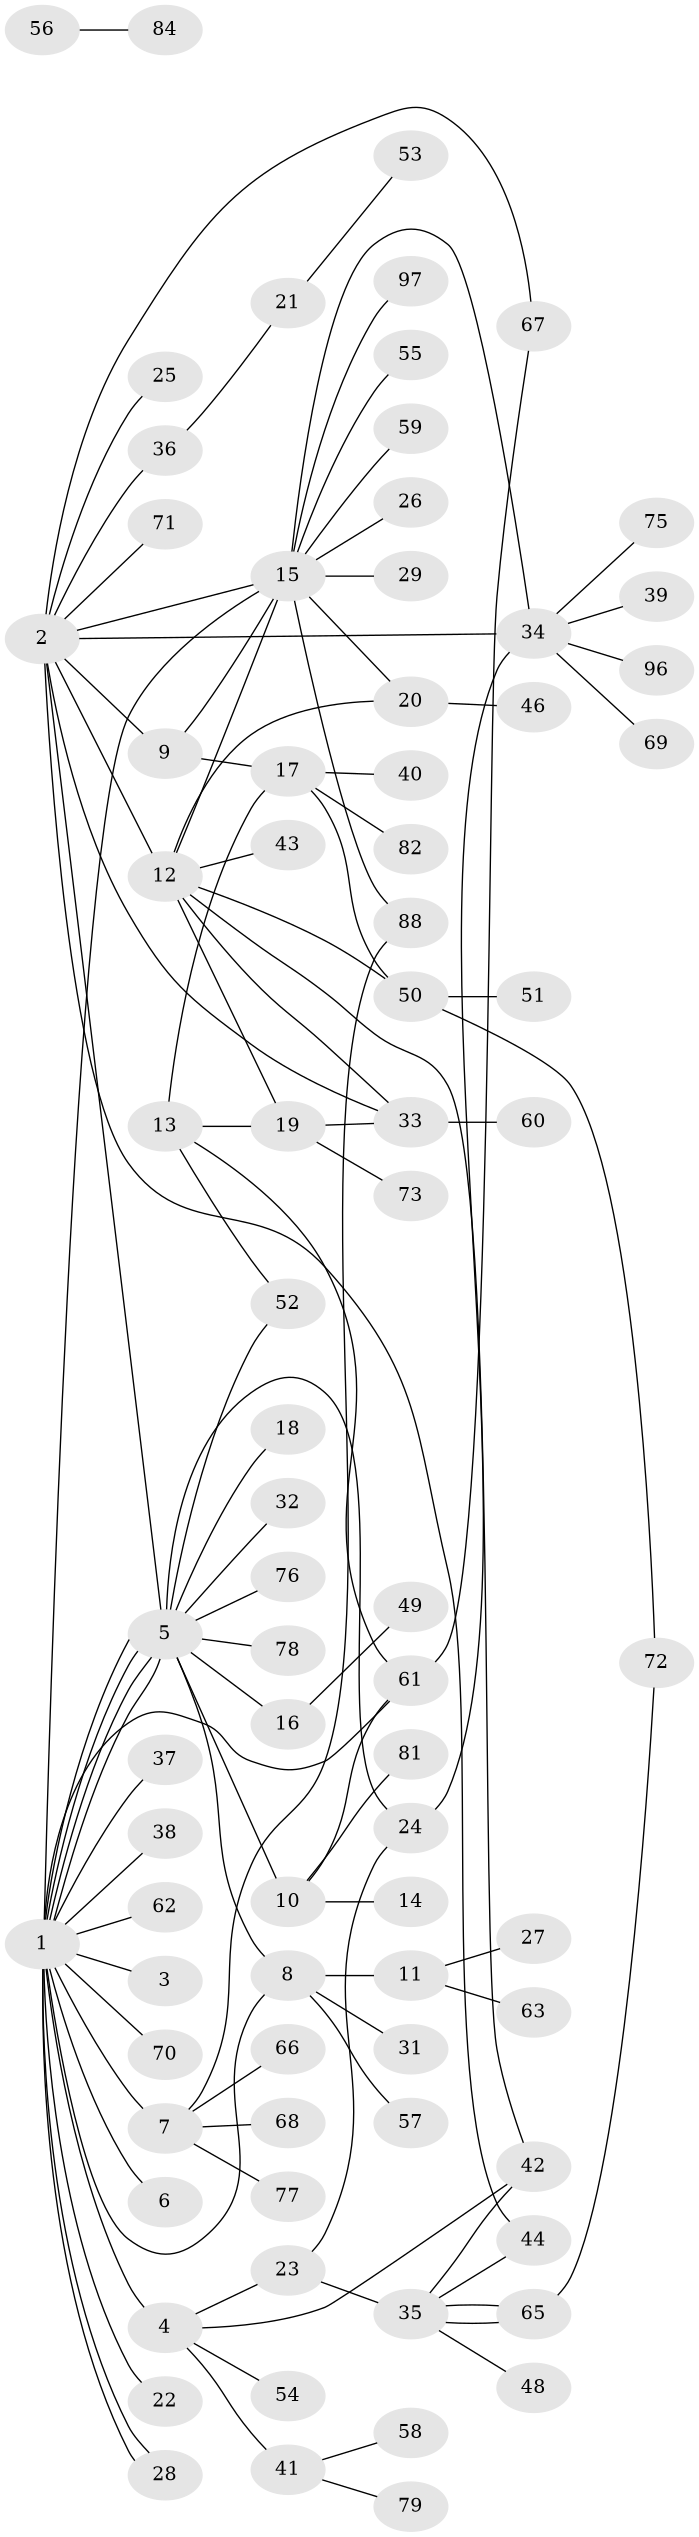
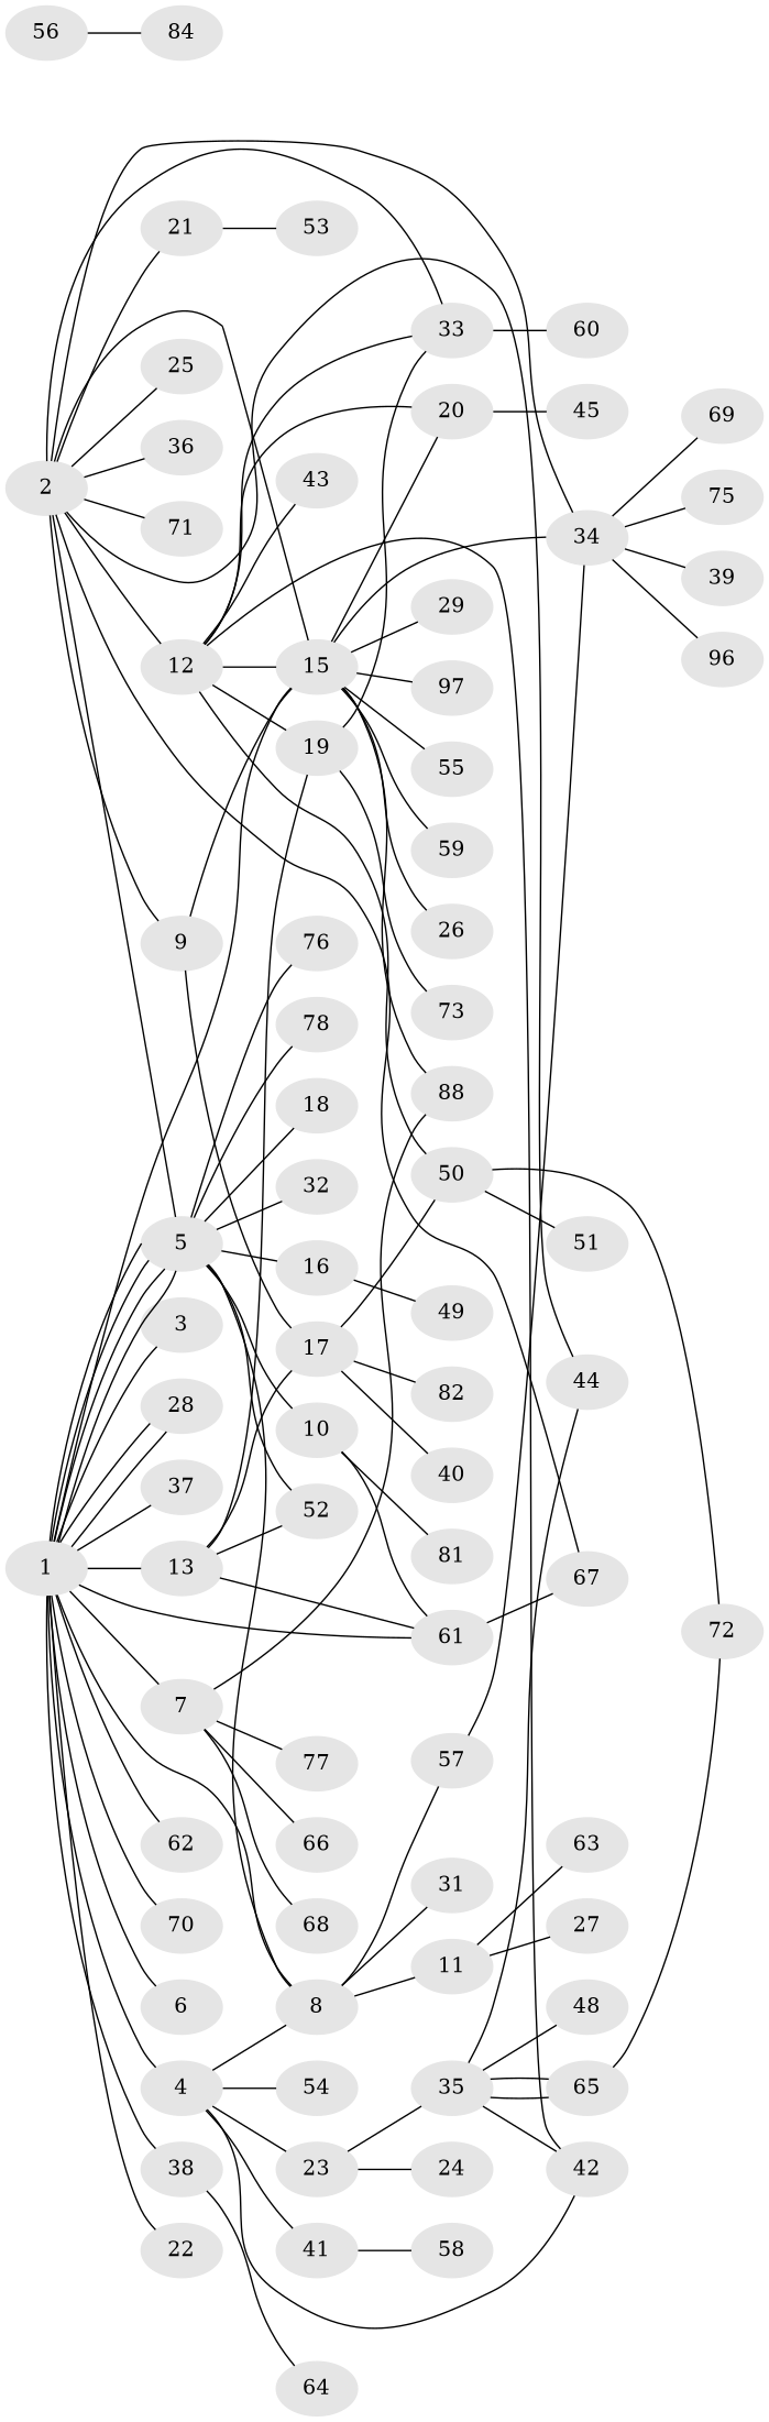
  graph {
    rankdir=LR
    node [color=gray90 style=filled]
    1
    3
    4
    5
    6
    7
    8
    13
    15
    22
    28
    37
    38
    61
    62
    70
    2
    9
    12
    21
    25
    33
    34
    36
    44
    67
    71
    23
    41
    42
    54
    10
    16
    18
    24
    32
    52
    76
    78
    66
    68
    77
    n43 [label=88]
    11
    31
    57
    17
    19
    20
    26
    29
    n52 [label=97]
    55
    59
+   64
    43
    50
    53
    60
    39
    n61 [label=96]
    69
    75
    35
    58
-   79
-   14
    81
    49
    27
    63
    40
    82
    73
-   45 [label=46]
+   45
    51
    72
    48
    65
    n80 [label=84]
    56
    1 -- 3
    1 -- 4
    1 -- 5
    1 -- 5
    1 -- 5
    1 -- 5
    1 -- 6
    1 -- 7
    1 -- 8
+   1 -- 13
    1 -- 15
    1 -- 22
    1 -- 28
    1 -- 28
    1 -- 37
    1 -- 38
    1 -- 61
    1 -- 62
    1 -- 70
+   4 -- 8
    4 -- 23
    4 -- 41
    4 -- 42
    4 -- 54
    5 -- 8
    5 -- 10
    5 -- 16
    5 -- 18
-   5 -- 24
    5 -- 32
    5 -- 52
    5 -- 76
    5 -- 78
    7 -- 66
    7 -- 68
    7 -- 77
    7 -- n43
    8 -- 11
    8 -- 31
    8 -- 57
    13 -- 61
    13 -- 52
    13 -- 17
    13 -- 19
    15 -- 34
    15 -- n43
    15 -- 20
    15 -- 26
    15 -- 29
    15 -- n52
    15 -- 55
    15 -- 59
+   38 -- 64
    61 -- 67
    2 -- 5
    2 -- 15
    2 -- 9
    2 -- 12
-   36 -- 21
+   2 -- 21
    2 -- 25
    2 -- 33
    2 -- 34
    2 -- 36
    2 -- 44
    2 -- 67
    2 -- 71
    9 -- 15
    9 -- 17
    12 -- 15
    12 -- 33
    12 -- 42
    12 -- 19
    12 -- 20
    12 -- 43
    12 -- 50
    21 -- 53
    33 -- 60
    34 -- 39
    34 -- n61
    34 -- 69
    34 -- 75
    23 -- 24
    23 -- 35
    41 -- 58
-   41 -- 79
    10 -- 61
-   10 -- 14
    10 -- 81
    16 -- 49
-   24 -- 34
+   57 -- 34
    11 -- 27
    11 -- 63
    17 -- 50
    17 -- 40
    17 -- 82
    19 -- 33
    19 -- 73
    20 -- 45
    50 -- 51
    50 -- 72
    35 -- 44
    35 -- 42
    35 -- 48
    35 -- 65
    35 -- 65
    65 -- 72
    56 -- n80
  }
